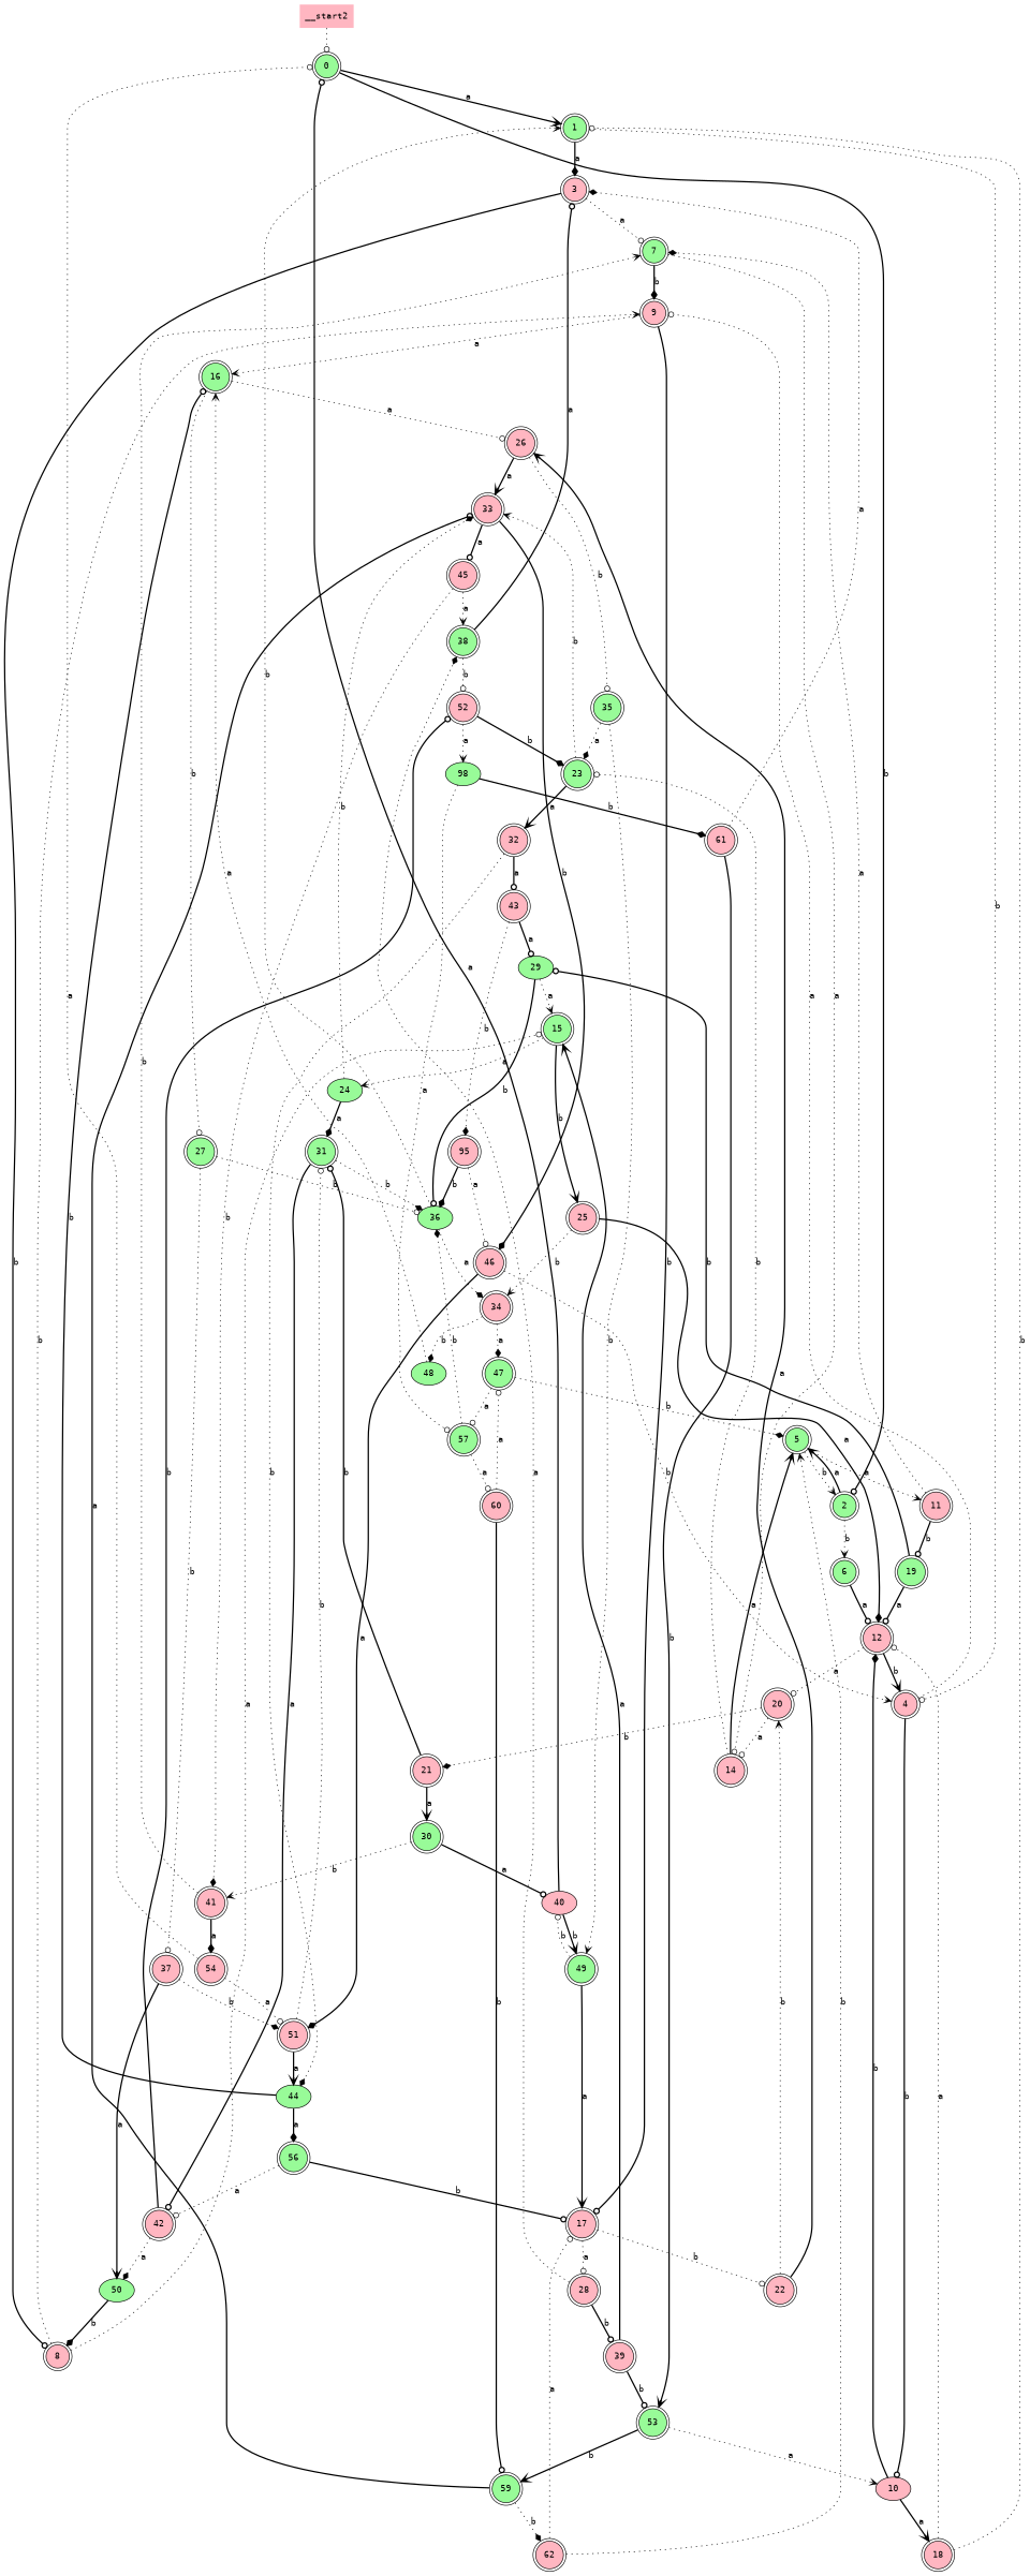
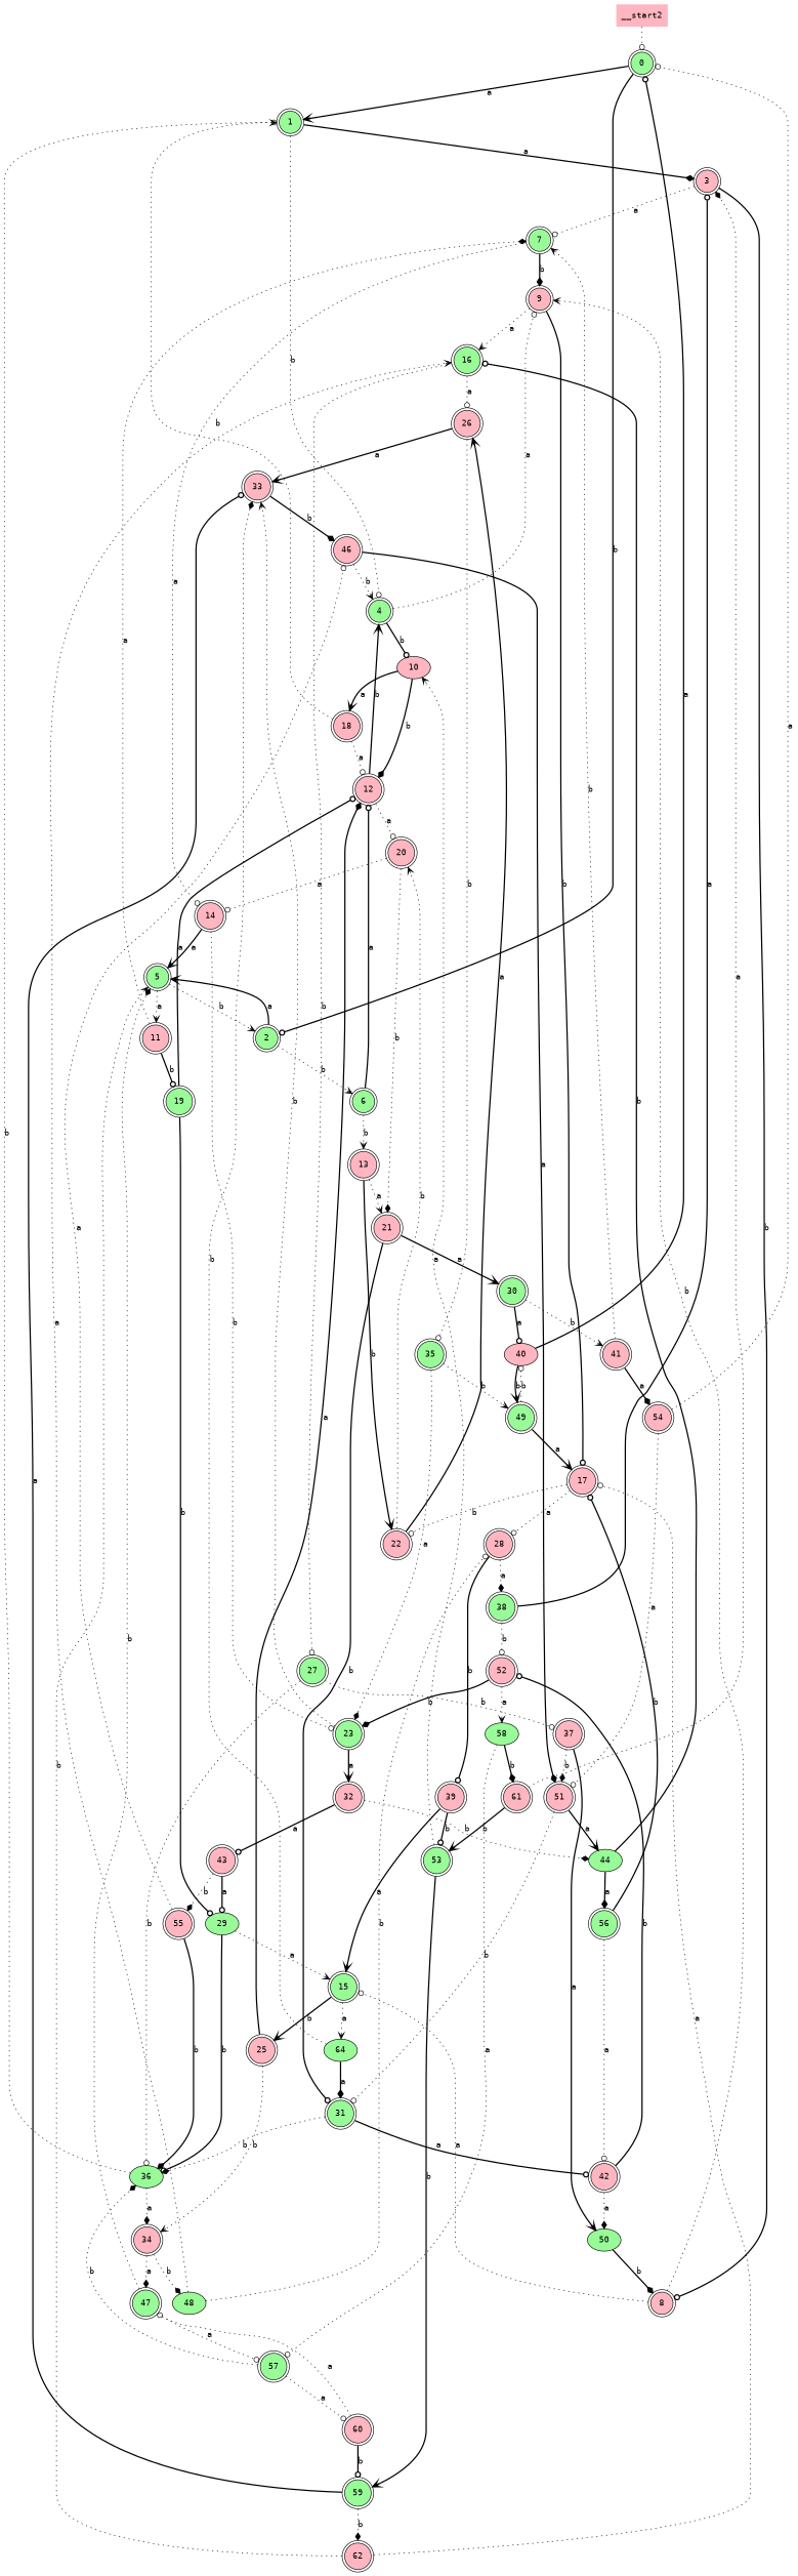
  digraph {
    fontname="DejaVu Sans Mono"
    node [fillcolor=lightpink fontname="DejaVu Sans Mono" shape=doublecircle style=filled]
    edge [arrowhead=odot fontname="DejaVu Sans Mono" style=dotted]
    n1 [label=__start2 shape=none]
    0 [fillcolor=palegreen]
    1 [fillcolor=palegreen]
    2 [fillcolor=palegreen]
    3
-   4
+   4 [fillcolor=palegreen]
    5 [fillcolor=palegreen]
    6 [fillcolor=palegreen]
    7 [fillcolor=palegreen]
    8
    9
    10 [shape=""]
    11
    12
+   13
    14
    15 [fillcolor=palegreen]
    16 [fillcolor=palegreen]
    17
    18
    19 [fillcolor=palegreen]
    20
    21
    22
    23 [fillcolor=palegreen]
-   24 [fillcolor=palegreen shape=""]
+   24 [fillcolor=palegreen label=64 shape=""]
    25
    26
    27 [fillcolor=palegreen]
    28
    29 [fillcolor=palegreen shape=""]
    30 [fillcolor=palegreen]
    31 [fillcolor=palegreen]
    32
    33
    34
    35 [fillcolor=palegreen]
    36 [fillcolor=palegreen shape=""]
    37
    38 [fillcolor=palegreen]
    39
    40 [shape=""]
    41
    42
    43
    44 [fillcolor=palegreen shape=""]
-   45
    46
    47 [fillcolor=palegreen]
    48 [fillcolor=palegreen shape=""]
    49 [fillcolor=palegreen]
    50 [fillcolor=palegreen shape=""]
    51
    52
    53 [fillcolor=palegreen]
    54
-   55 [label=95]
+   55
    56 [fillcolor=palegreen]
    57 [fillcolor=palegreen]
-   58 [fillcolor=palegreen label=98 shape=""]
+   58 [fillcolor=palegreen shape=""]
    59 [fillcolor=palegreen]
    60
    61
    62
    n1 -> 0
    0 -> 1 [arrowhead=vee label=a style=bold]
    0 -> 2 [label=b style=bold]
    1 -> 3 [arrowhead=diamond label=a style=bold]
    1 -> 4 [label=b]
    2 -> 5 [arrowhead=vee label=a style=bold]
    2 -> 6 [arrowhead=vee label=b]
    3 -> 7 [label=a]
    3 -> 8 [label=b style=bold]
    4 -> 9 [label=a]
    4 -> 10 [label=b style=bold]
    5 -> 2 [arrowhead=vee label=b]
    5 -> 11 [arrowhead=vee label=a]
    6 -> 12 [label=a style=bold]
+   6 -> 13 [arrowhead=vee label=b]
    7 -> 9 [arrowhead=diamond label=b style=bold]
    7 -> 14 [label=a]
    8 -> 9 [arrowhead=vee label=b]
    8 -> 15 [label=a]
    9 -> 16 [arrowhead=vee label=a]
    9 -> 17 [label=b style=bold]
    10 -> 12 [arrowhead=diamond label=b style=bold]
    10 -> 18 [arrowhead=vee label=a style=bold]
    11 -> 7 [arrowhead=diamond label=a]
    11 -> 19 [label=b style=bold]
    12 -> 4 [arrowhead=vee label=b style=bold]
    12 -> 20 [label=a]
+   13 -> 21 [arrowhead=vee label=a]
+   13 -> 22 [arrowhead=vee label=b style=bold]
    14 -> 5 [arrowhead=vee label=a style=bold]
    14 -> 23 [label=b]
    15 -> 24 [arrowhead=vee label=a]
    15 -> 25 [arrowhead=vee label=b style=bold]
    16 -> 26 [label=a]
    16 -> 27 [label=b]
    17 -> 22 [label=b]
    17 -> 28 [label=a]
    18 -> 1 [label=b]
    18 -> 12 [label=a]
    19 -> 12 [label=a style=bold]
    19 -> 29 [label=b style=bold]
    20 -> 14 [label=a]
    20 -> 21 [arrowhead=diamond label=b]
    21 -> 30 [arrowhead=vee label=a style=bold]
    21 -> 31 [label=b style=bold]
    22 -> 20 [arrowhead=vee label=b]
    22 -> 26 [arrowhead=vee label=a style=bold]
    23 -> 32 [arrowhead=vee label=a style=bold]
    23 -> 33 [arrowhead=vee label=b]
    24 -> 31 [arrowhead=diamond label=a style=bold]
    24 -> 33 [arrowhead=diamond label=b]
    25 -> 12 [arrowhead=diamond label=a style=bold]
    25 -> 34 [arrowhead=vee label=b]
    26 -> 33 [arrowhead=vee label=a style=bold]
    26 -> 35 [label=b]
    27 -> 36 [label=b]
    27 -> 37 [label=b]
    28 -> 38 [arrowhead=diamond label=a]
    28 -> 39 [label=b style=bold]
    29 -> 15 [arrowhead=vee label=a]
    29 -> 36 [label=b style=bold]
    30 -> 40 [label=a style=bold]
    30 -> 41 [arrowhead=vee label=b]
    31 -> 36 [arrowhead=diamond label=b]
    31 -> 42 [label=a style=bold]
    32 -> 43 [label=a style=bold]
    32 -> 44 [arrowhead=diamond label=b]
-   33 -> 45 [label=a style=bold]
    33 -> 46 [arrowhead=diamond label=b style=bold]
    34 -> 47 [arrowhead=diamond label=a]
    34 -> 48 [arrowhead=diamond label=b]
    35 -> 23 [arrowhead=diamond label=a]
    35 -> 49 [arrowhead=vee label=b]
    36 -> 1 [arrowhead=vee label=b]
    36 -> 34 [arrowhead=diamond label=a]
    37 -> 50 [arrowhead=vee label=a style=bold]
    37 -> 51 [arrowhead=diamond label=b]
    38 -> 3 [label=a style=bold]
    38 -> 52 [label=b]
    39 -> 15 [arrowhead=vee label=a style=bold]
    39 -> 53 [label=b style=bold]
    40 -> 0 [label=a style=bold]
    40 -> 49 [arrowhead=vee label=b style=bold]
    41 -> 7 [arrowhead=vee label=b]
    41 -> 54 [arrowhead=diamond label=a style=bold]
    42 -> 50 [arrowhead=diamond label=a]
    42 -> 52 [label=b style=bold]
    43 -> 29 [label=a style=bold]
    43 -> 55 [arrowhead=diamond label=b]
    44 -> 16 [label=b style=bold]
    44 -> 56 [arrowhead=diamond label=a style=bold]
-   45 -> 38 [arrowhead=vee label=a]
-   45 -> 41 [arrowhead=diamond label=b]
    46 -> 4 [arrowhead=vee label=b]
    46 -> 51 [arrowhead=diamond label=a style=bold]
    47 -> 5 [arrowhead=diamond label=b]
    47 -> 57 [label=a]
    48 -> 16 [arrowhead=vee label=a]
+   48 -> 28 [label=b]
    49 -> 17 [arrowhead=vee label=a style=bold]
    49 -> 40 [label=b]
    50 -> 8 [arrowhead=diamond label=b style=bold]
    51 -> 31 [label=b]
    51 -> 44 [arrowhead=vee label=a style=bold]
    52 -> 23 [arrowhead=diamond label=b style=bold]
    52 -> 58 [arrowhead=vee label=a]
    53 -> 10 [arrowhead=vee label=a]
    53 -> 59 [arrowhead=vee label=b style=bold]
    54 -> 0 [label=a]
    54 -> 51 [label=a]
    55 -> 36 [arrowhead=diamond label=b style=bold]
    55 -> 46 [label=a]
    56 -> 17 [label=b style=bold]
    56 -> 42 [label=a]
    57 -> 36 [arrowhead=diamond label=b]
    57 -> 60 [label=a]
    58 -> 57 [label=a]
    58 -> 61 [arrowhead=diamond label=b style=bold]
    59 -> 33 [label=a style=bold]
    59 -> 62 [arrowhead=diamond label=b]
    60 -> 47 [label=a]
    60 -> 59 [label=b style=bold]
    61 -> 3 [arrowhead=diamond label=a]
    61 -> 53 [arrowhead=vee label=b style=bold]
    62 -> 5 [arrowhead=vee label=b]
    62 -> 17 [label=a]
  }
